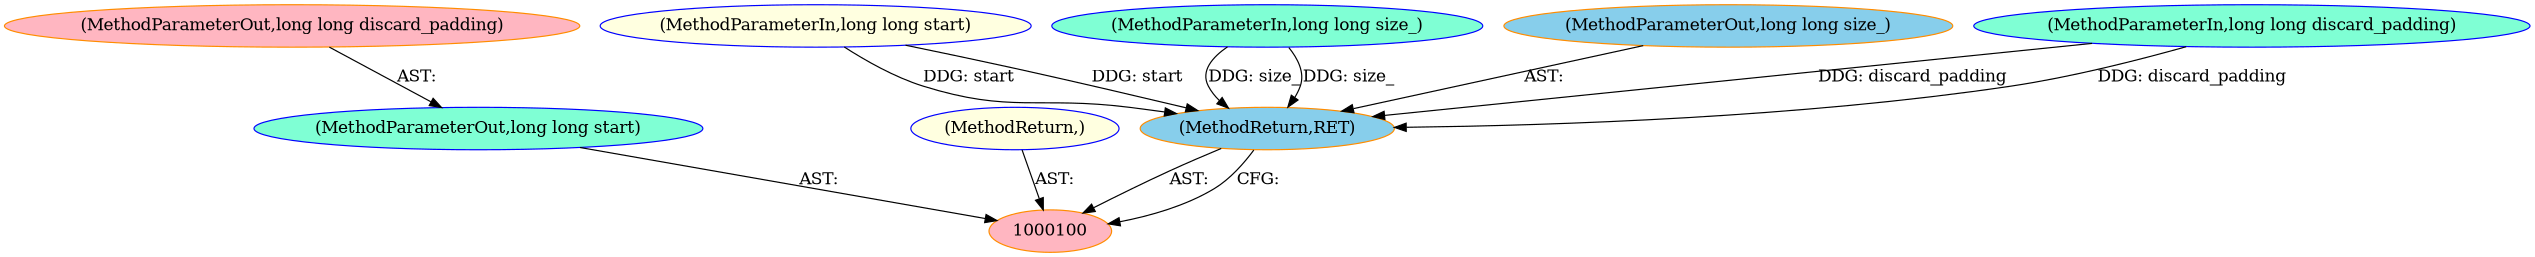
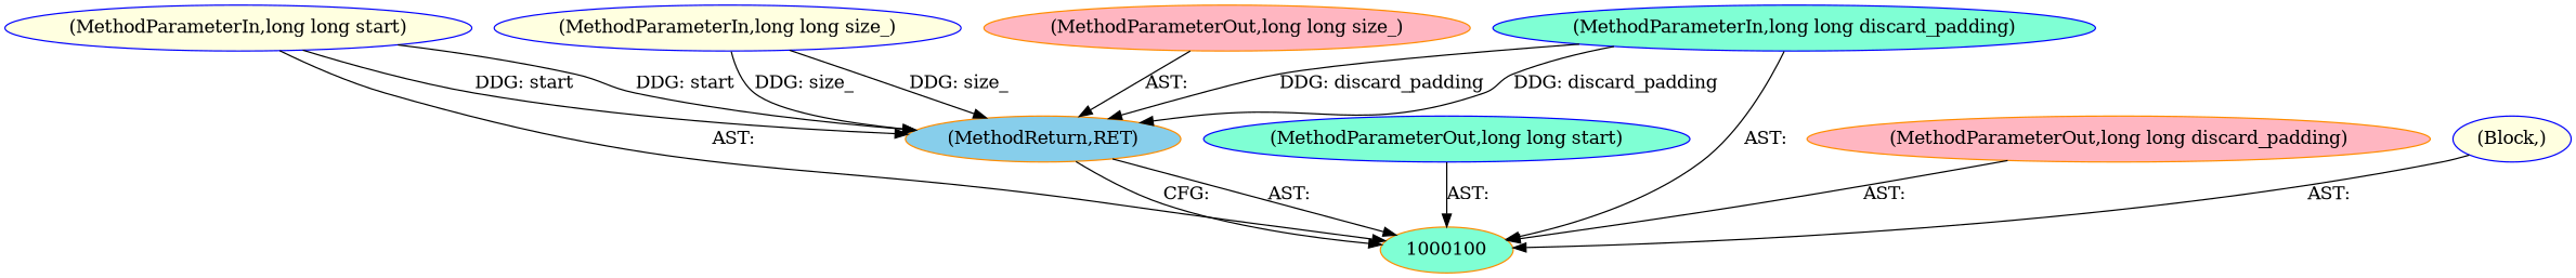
  digraph {
    node [color=blue fillcolor=lightyellow style=filled]
    n1 [color=darkorange fillcolor=skyblue label="(MethodReturn,RET)"]
-   1000100 [color=darkorange fillcolor=lightpink]
+   1000100 [color=darkorange fillcolor=aquamarine]
    n3 [label="(MethodParameterIn,long long start)"]
    n4 [fillcolor=aquamarine label="(MethodParameterOut,long long start)"]
-   n5 [fillcolor=aquamarine label="(MethodParameterIn,long long size_)"]
-   n6 [color=darkorange fillcolor=skyblue label="(MethodParameterOut,long long size_)"]
+   n5 [label="(MethodParameterIn,long long size_)"]
+   n6 [color=darkorange fillcolor=lightpink label="(MethodParameterOut,long long size_)"]
    n7 [fillcolor=aquamarine label="(MethodParameterIn,long long discard_padding)"]
    n8 [color=darkorange fillcolor=lightpink label="(MethodParameterOut,long long discard_padding)"]
-   n9 [label="(MethodReturn,)"]
+   n9 [label="(Block,)"]
    n1 -> 1000100 [label="AST: "]
    n1 -> 1000100 [label="CFG: "]
    n3 -> n1 [label="DDG: start"]
    n3 -> n1 [label="DDG: start"]
+   n3 -> 1000100 [label="AST: "]
    n4 -> 1000100 [label="AST: "]
    n5 -> n1 [label="DDG: size_"]
    n5 -> n1 [label="DDG: size_"]
    n6 -> n1 [label="AST: "]
    n7 -> n1 [label="DDG: discard_padding"]
    n7 -> n1 [label="DDG: discard_padding"]
-   n8 -> n4 [label="AST: "]
+   n7 -> 1000100 [label="AST: "]
+   n8 -> 1000100 [label="AST: "]
    n9 -> 1000100 [label="AST: "]
  }
